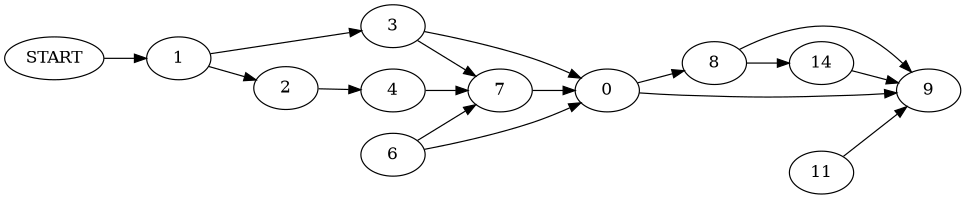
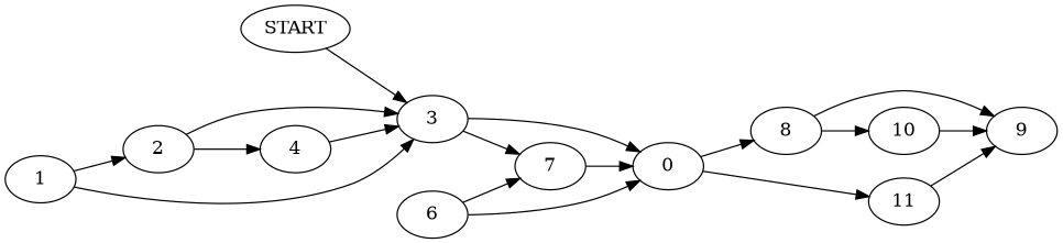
  digraph {
    rankdir=LR
    n1 [label=START]
    1
    2
    3
    4
    n6 [label=0]
    7
    8
    9
    6
-   10 [label=14]
+   10
    11
-   n1 -> 1
+   n1 -> 3
    1 -> 2
    1 -> 3
+   2 -> 3
    2 -> 4
    3 -> n6
    3 -> 7
-   4 -> 7
+   4 -> 3
    n6 -> 8
-   n6 -> 9
+   n6 -> 11
    7 -> n6
    8 -> 9
    8 -> 10
    6 -> n6
    6 -> 7
    10 -> 9
    11 -> 9
  }
